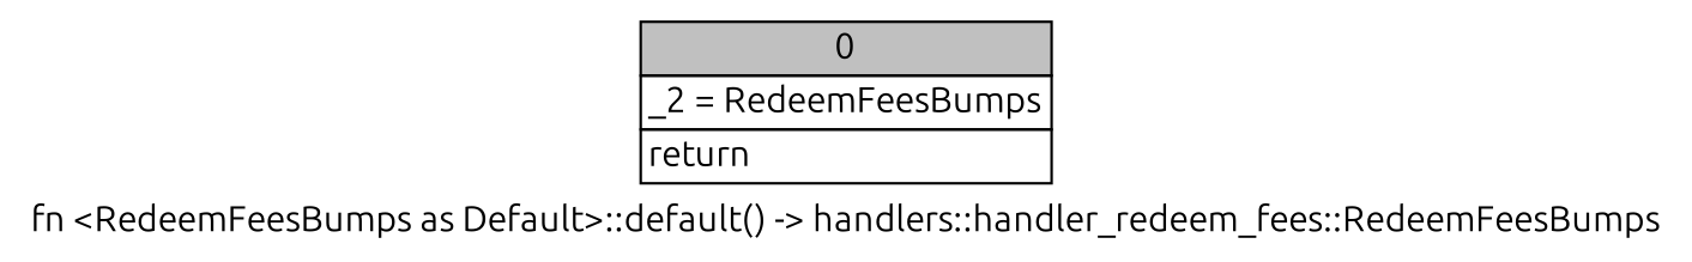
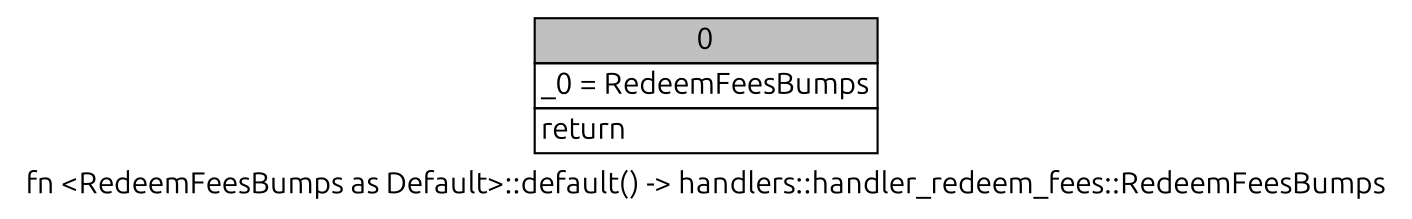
  digraph {
    fontname=Ubuntu
    label=<fn &lt;RedeemFeesBumps as Default&gt;::default() -&gt; handlers::handler_redeem_fees::RedeemFeesBumps<br align="left"/>>
    rankdir=LR
-   n1 [fontname=Ubuntu label=<<table border="0" cellborder="1" cellspacing="0"><tr><td bgcolor="gray" align="center" colspan="1">0</td></tr><tr><td align="left" balign="left">_2 = RedeemFeesBumps<br/></td></tr><tr><td align="left">return</td></tr></table>> shape=none]
+   n1 [fontname=Ubuntu label=<<table border="0" cellborder="1" cellspacing="0"><tr><td bgcolor="gray" align="center" colspan="1">0</td></tr><tr><td align="left" balign="left">_0 = RedeemFeesBumps<br/></td></tr><tr><td align="left">return</td></tr></table>> shape=none]
  }
